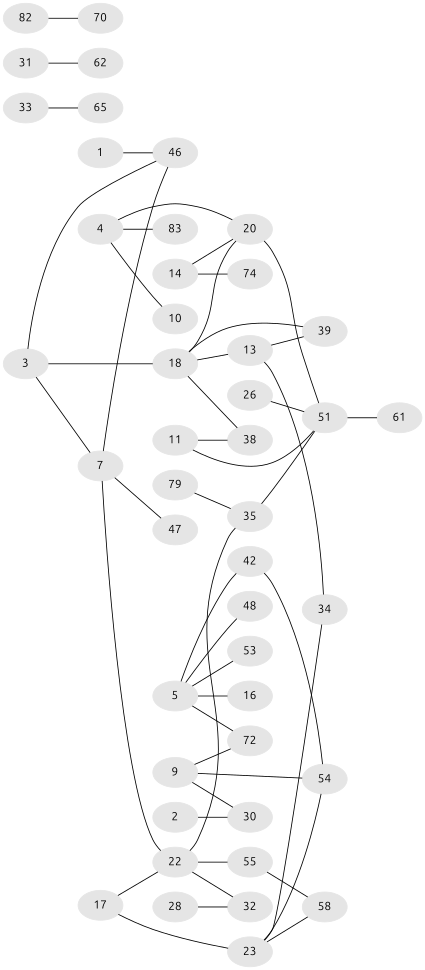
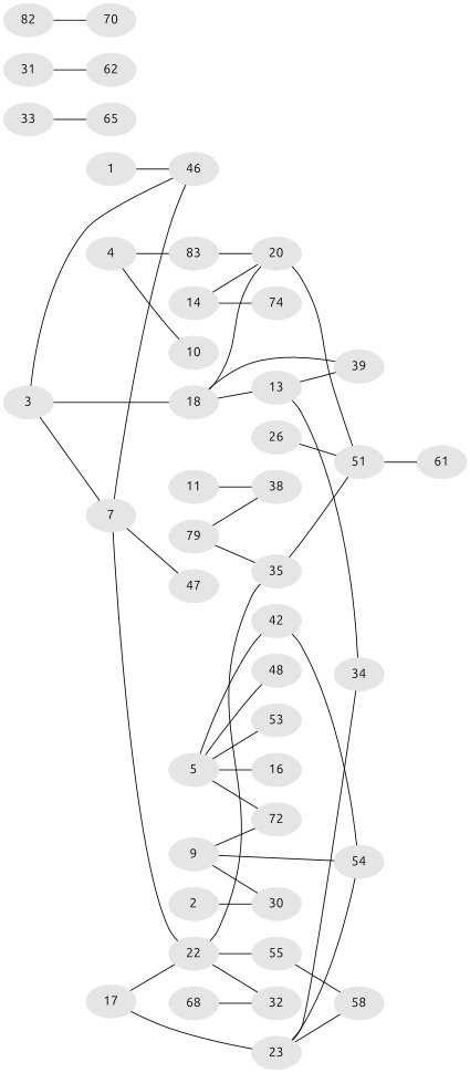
  graph {
    fontname=Ubuntu
    rankdir=LR
    node [color=gray90 fontname=Ubuntu style=filled]
    edge [fontname=Ubuntu weight=1.0]
    1
    46
    13
    34
    39
    2
    30
    3
    7
    18
    22
    47
    20
    38
    4
    10
    n17 [label=83]
    51
    5
    16
    42
    48
    53
    72
    54
    n26 [label=9]
    35
    32
    55
    11
    61
    14
    74
    17
    23
    58
    n37 [label=79]
    26
-   28
+   28 [label=68]
    33
    65
    n42 [label=31]
    62
    n44 [label=82]
    70
    1 -- 46
    13 -- 34
    13 -- 39
    2 -- 30
    3 -- 46
    3 -- 7
    3 -- 18
    7 -- 46
    7 -- 22
    7 -- 47
    18 -- 13
    18 -- 39
    18 -- 20
-   18 -- 38
+   n37 -- 38
    22 -- 35
    22 -- 32 [weight=2.0]
    22 -- 55
    20 -- 51
-   4 -- 20
+   n17 -- 20
    4 -- 10
    4 -- n17
    51 -- 61
    5 -- 16 [weight=3.0]
    5 -- 42
    5 -- 48
    5 -- 53
    5 -- 72
    42 -- 54
    n26 -- 30
    n26 -- 72
    n26 -- 54
    35 -- 51
    55 -- 58
    11 -- 38 [weight=2.0]
-   11 -- 51
    14 -- 20
    14 -- 74
    17 -- 22
    17 -- 23
    23 -- 34
    23 -- 54
    23 -- 58
    n37 -- 35
    26 -- 51
    28 -- 32
    33 -- 65
    n42 -- 62
    n44 -- 70
  }
